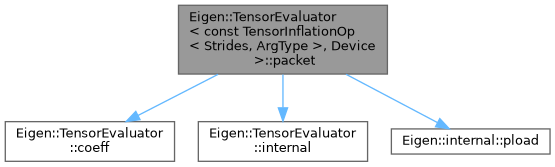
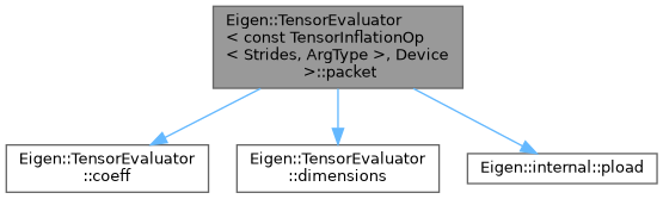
  digraph {
    rankdir=TB
    node [color=grey40 fillcolor=white fontname=Helvetica fontsize=10 shape=box style=filled]
    edge [color=steelblue1 fontname=Helvetica fontsize=10 labelfontname=Helvetica labelfontsize=10 style=solid]
    n1 [color=gray40 fillcolor=grey60 fontcolor=black height=0.2 label="Eigen::TensorEvaluator\l\< const TensorInflationOp\l\< Strides, ArgType \>, Device\l \>::packet" width=0.4]
    n2 [height=0.2 label="Eigen::TensorEvaluator\l::coeff" width=0.4]
-   n3 [height=0.2 label="Eigen::TensorEvaluator\l::internal" width=0.4]
+   n3 [height=0.2 label="Eigen::TensorEvaluator\l::dimensions" width=0.4]
    n4 [height=0.2 label="Eigen::internal::pload" width=0.4]
    n1 -> n2
    n1 -> n3
    n1 -> n4
  }
